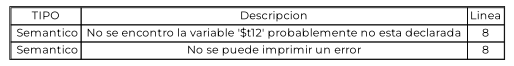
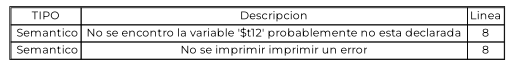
  digraph {
    fontname=Montserrat
-   n1 [label=<        <table cellspacing='0'>       <tr><td>TIPO</td><td>Descripcion</td><td>Linea</td></tr> <tr> <td> Semantico</td><td> No se encontro la variable '$t12' probablemente no esta declarada </td><td> 8 </td> </tr><tr> <td> Semantico</td><td> No se puede imprimir un error </td><td> 8 </td> </tr>    </table> > shape=plaintext fontname=Montserrat]
+   n1 [label=<        <table cellspacing='0'>       <tr><td>TIPO</td><td>Descripcion</td><td>Linea</td></tr> <tr> <td> Semantico</td><td> No se encontro la variable '$t12' probablemente no esta declarada </td><td> 8 </td> </tr><tr> <td> Semantico</td><td> No se imprimir imprimir un error </td><td> 8 </td> </tr>    </table> > shape=plaintext fontname=Montserrat]
  }
